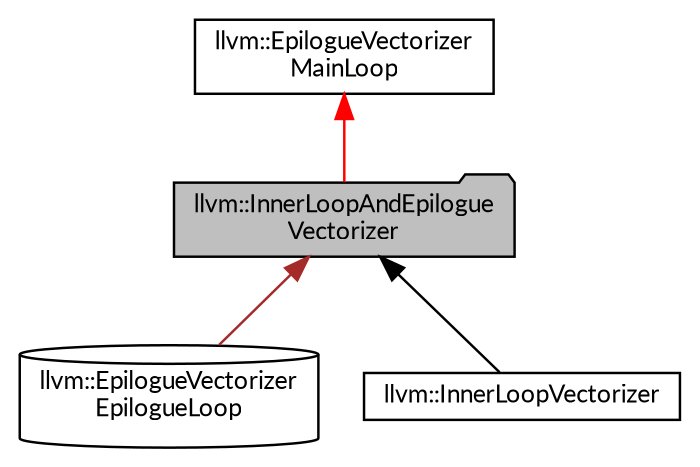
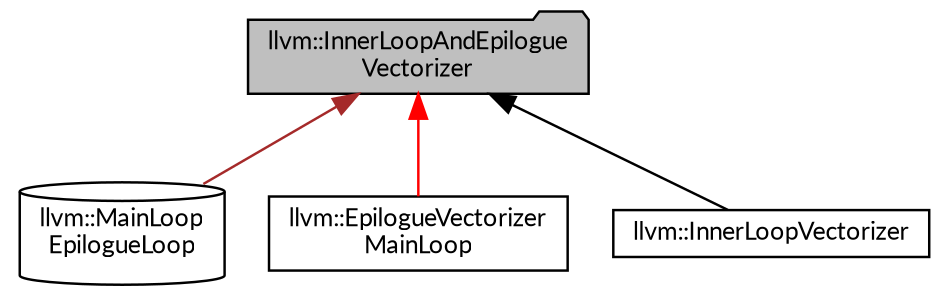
  digraph {
    fontname=Lato
    node [color=black fontname=Lato fontsize=10 shape=box]
    edge [dir=back fontname=Lato fontsize=10 labelfontname=Helvetica labelfontsize=10 style=solid]
    n1 [fillcolor=grey75 fontcolor=black height=0.2 label="llvm::InnerLoopAndEpilogue\lVectorizer" shape=folder style=filled width=0.4]
-   n2 [height=0.2 label="llvm::EpilogueVectorizer\lEpilogueLoop" shape=cylinder width=0.4]
+   n2 [height=0.2 label="llvm::MainLoop\lEpilogueLoop" shape=cylinder width=0.4]
    n3 [height=0.2 label="llvm::EpilogueVectorizer\lMainLoop" width=0.4]
    n4 [height=0.2 label="llvm::InnerLoopVectorizer" width=0.4]
    n1 -> n2 [color=brown]
-   n3 -> n1 [color=red]
+   n1 -> n3 [color=red]
    n1 -> n4 [color=black]
  }
